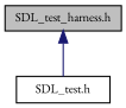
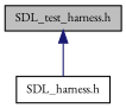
  digraph {
    fontname="EB Garamond"
    node [color=black fontname="EB Garamond" fontsize=10 shape=record style=filled]
    n1 [fillcolor=grey75 fontcolor=black height=0.2 label="SDL_test_harness.h" width=0.4]
-   n2 [fillcolor=white height=0.2 label="SDL_test.h" width=0.4]
+   n2 [fillcolor=white height=0.2 label="SDL_harness.h" width=0.4]
    n1 -> n2 [color=midnightblue dir=back fontname="EB Garamond" fontsize=10 labelfontname=FreeSans labelfontsize=10 style=solid]
  }
